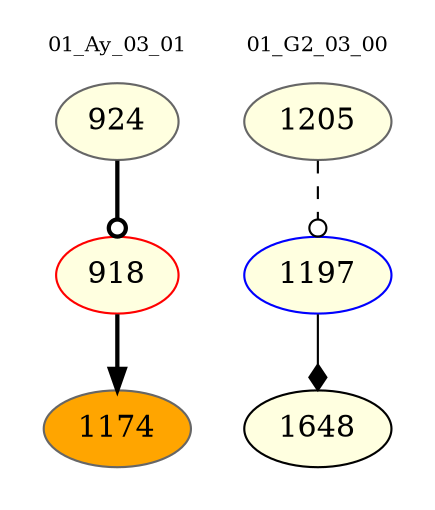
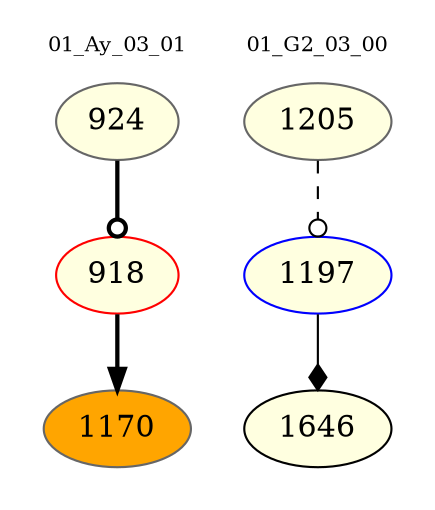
  digraph {
    node [color=gray40 fillcolor=lightyellow style=filled]
    edge [arrowhead=odot color=black style=bold]
    n1 [label=924]
    n2 [color=red label=918]
-   n3 [fillcolor=orange label=1174]
+   n3 [fillcolor=orange label=1170]
    n4 [label=1205]
    n5 [color=blue label=1197]
-   n6 [color=black label=1648]
+   n6 [color=black label=1646]
    subgraph cluster_1 {
      color=white
      fontsize=10
      label="01_Ay_03_01"
      n1
      n2
      n3
    }
    subgraph cluster_2 {
      color=white
      fontsize=10
      label="01_G2_03_00"
      n4
      n5
      n6
    }
    n1 -> n2
    n2 -> n3 [arrowhead=normal]
    n4 -> n5 [style=dashed]
    n5 -> n6 [arrowhead=diamond style=solid]
  }
